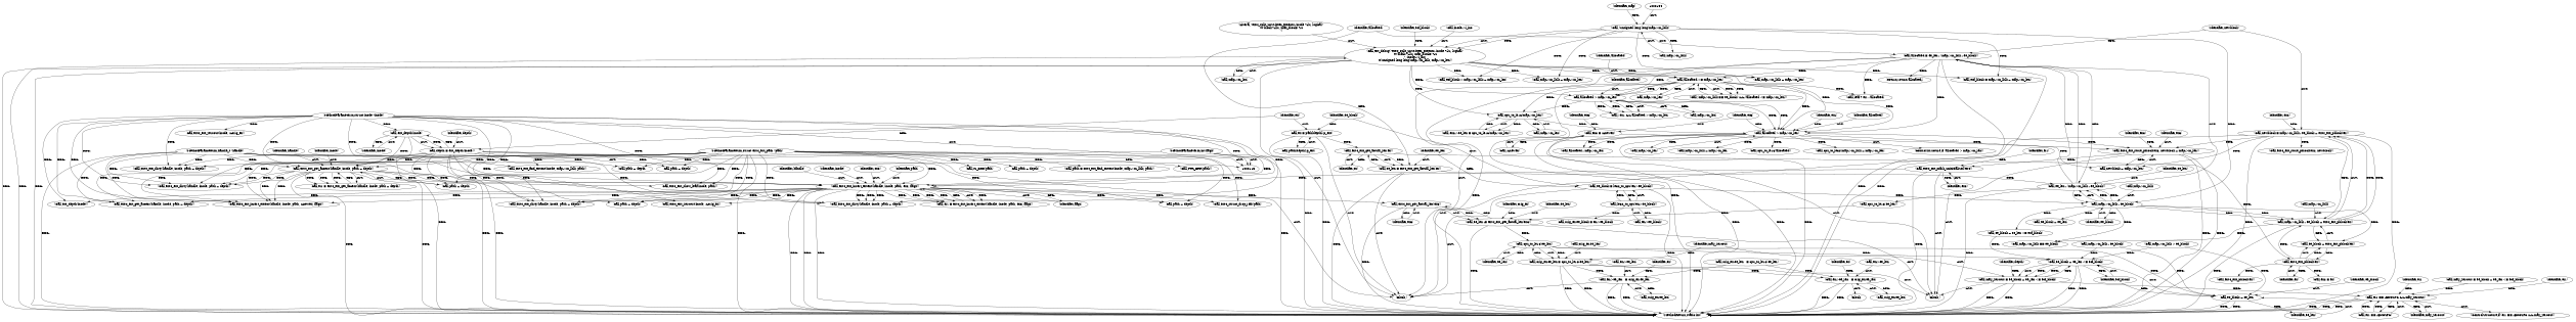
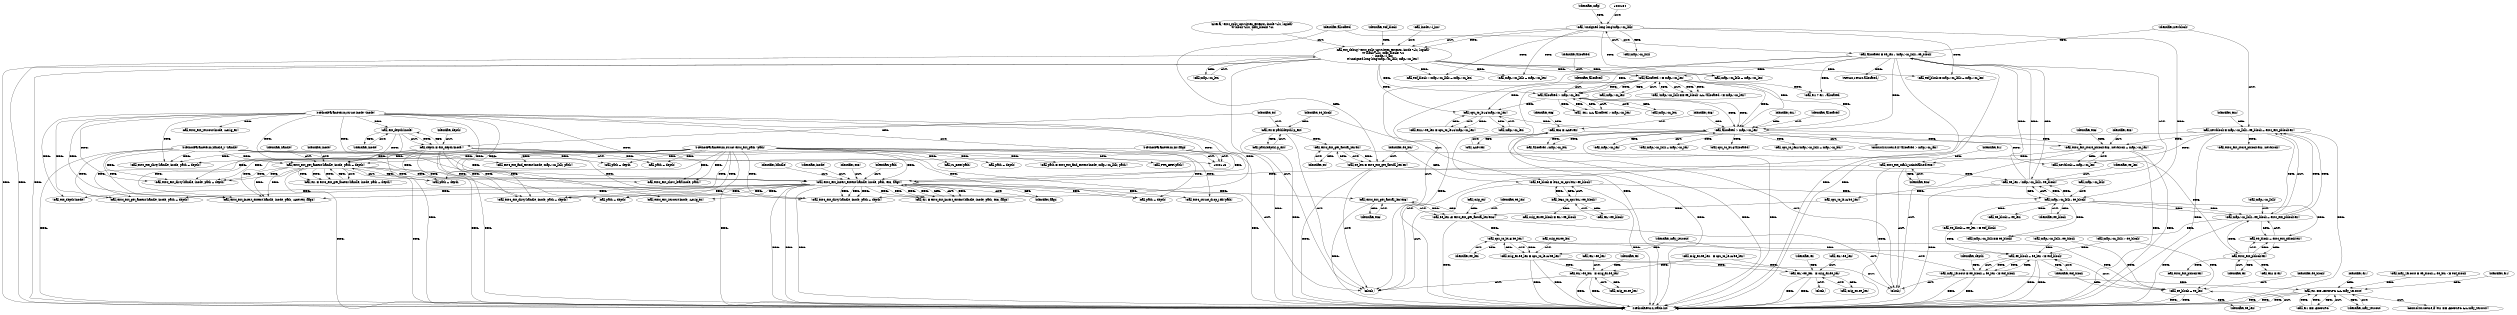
  digraph {
    fontname="DejaVu Serif"
    node [fontname="DejaVu Serif"]
    edge [fontname="DejaVu Serif"]
    n1 [label="(Call,ext4_ext_get_actual_len(ex3))"]
    n2 [label="(Call,ee_len -= ext4_ext_get_actual_len(ex3))"]
    n3 [label="(Identifier,ex3)"]
    n4 [label="(MethodReturn,static int)"]
    n5 [label="(Block,)"]
    n6 [label="(Call,cpu_to_le16(ee_len))"]
    n7 [label="(Call,ext4_ext_insert_extent(handle, inode, path, ex3, flags))"]
    n8 [label="(Call,ext_depth(inode))"]
    n9 [label="(Call,ext4_ext_dirty(handle, inode, path + depth))"]
    n10 [label="(Call,err = ext4_ext_insert_extent(handle, inode, path, ex3, flags))"]
    n11 [label="(Call,ext4_struct_drop_refs(path))"]
    n12 [label="(Call,path + depth)"]
    n13 [label="(Call,ext4_ext_dirty(handle, inode, path + depth))"]
    n14 [label="(Call,ext4_ext_insert_extent(handle, inode, path, &newex, flags))"]
    n15 [label="(Identifier,flags)"]
    n16 [label="(Call,ext4_ext_get_access(handle, inode, path + depth))"]
    n17 [label="(Call,path + depth)"]
    n18 [label="(Call,ext4_ext_zeroout(inode, &orig_ex))"]
    n19 [label="(Call,ext4_ext_get_access(handle, inode, path + depth))"]
    n20 [label="(Call,path + depth)"]
    n21 [label="(Call,err = ext4_ext_get_access(handle, inode, path + depth))"]
    n22 [label="(Call,ext4_ext_dirty(handle, inode, path + depth))"]
    n23 [label="(Call,ext4_ext_show_leaf(inode, path))"]
    n24 [label="(MethodParameterIn,handle_t *handle)"]
    n25 [label="(Call,ext4_ext_dirty(handle, inode, path + depth))"]
    1000115
    n27 [label="(Call,ext_depth(inode))"]
    n28 [label="(Call,depth = ext_depth(inode))"]
    n29 [label="(Identifier,inode)"]
    n30 [label="(Call,path + depth)"]
    n31 [label="(Call,path + depth)"]
    n32 [label="(Block,)"]
    n33 [label="(MethodParameterIn,struct inode *inode)"]
    n34 [label="(Call,ext4_ext_zeroout(inode, &orig_ex))"]
    n35 [label="(Call,ext4_ext_find_extent(inode, map->m_lblk, path))"]
    n36 [label="(MethodParameterIn,struct ext4_ext_path *path)"]
    n37 [label="(Call,IS_ERR(path))"]
    n38 [label="(Call,path + depth)"]
    n39 [label="(Call,path = ext4_ext_find_extent(inode, map->m_lblk, path))"]
    n40 [label="(Call,PTR_ERR(path))"]
-   n41 [label="(Call,ext4_ext_mark_uninitialized(ex4))"]
+   n41 [label="(Call,ext4_ext_mark_uninitialized(ex3))"]
    n42 [label="(Identifier,ex3)"]
    n43 [label="(Call,ext4_ext_store_pblock(ex3, newblock + map->m_len))"]
    n44 [label="(Call,newblock + map->m_len)"]
    n45 [label="(Call,ex3 = &newex)"]
    n46 [label="(Call,&newex)"]
    n47 [label="(Call,newblock = map->m_lblk - ee_block + ext4_ext_pblock(ex))"]
    n48 [label="(Call,map->m_lblk - ee_block + ext4_ext_pblock(ex))"]
    n49 [label="(Call,ext4_ext_store_pblock(ex2, newblock))"]
    n50 [label="(Call,map->m_lblk == ee_block)"]
    n51 [label="(Call,ee_block + ext4_ext_pblock(ex))"]
    n52 [label="(Call,ext4_ext_pblock(ex))"]
    n53 [label="(Call,map->m_lblk - ee_block)"]
    n54 [label="(Call,ee_len - (map->m_lblk - ee_block))"]
    n55 [label="(Call,ee_block + ee_len)"]
    n56 [label="(Call,ee_block + ee_len <= eof_block)"]
    n57 [label="(Identifier,ee_block)"]
    n58 [label="(Call,allocated = ee_len - (map->m_lblk - ee_block))"]
    n59 [label="(Call,cpu_to_le16(ee_len))"]
    n60 [label="(Call,ee_block + ee_len <= eof_block)"]
    n61 [label="(Call,(unsigned long long)map->m_lblk)"]
    n62 [label="(Call,ext_debug(\"ext4_split_unwritten_extents: inode %lu, logical\"\n \t\t\"block %llu, max_blocks %u\n\", inode->i_ino,\n\t\t(unsigned long long)map->m_lblk, map->m_len))"]
    n63 [label="(Call,map->m_lblk)"]
    n64 [label="(Call,map->m_lblk + map->m_len)"]
    n65 [label="(Call,eof_block = map->m_lblk + map->m_len)"]
    n66 [label="(Call,eof_block < map->m_lblk + map->m_len)"]
    n67 [label="(Call,map->m_lblk + map->m_len)"]
    n68 [label="(Call,allocated > map->m_len)"]
    n69 [label="(Call,allocated <= map->m_len)"]
    n70 [label="(Call,allocated > map->m_len)"]
    n71 [label="(Call,cpu_to_le16(map->m_len))"]
    n72 [label="(Call,map->m_len)"]
    n73 [label="(Call,ee_block = le32_to_cpu(ex->ee_block))"]
    n74 [label="(Call,le32_to_cpu(ex->ee_block))"]
    n75 [label="(Call,orig_ex.ee_block = ex->ee_block)"]
    n76 [label="(Call,ex->ee_block)"]
    n77 [label="(Call,ex2 = ex)"]
    n78 [label="(Call,ext4_ext_pblock(ex))"]
    n79 [label="(Identifier,ex)"]
    n80 [label="(Call,ext4_ext_get_actual_len(ex))"]
    n81 [label="(Call,ee_len = ext4_ext_get_actual_len(ex))"]
    n82 [label="(Identifier,ex)"]
    n83 [label="(Call,ex = path[depth].p_ext)"]
    n84 [label="(Call,path[depth].p_ext)"]
    n85 [label="(Call,allocated - map->m_len)"]
    n86 [label="(Call,map->m_len)"]
    n87 [label="(Call,map->m_lblk + map->m_len)"]
    n88 [label="(Call,cpu_to_le16(allocated))"]
    n89 [label="(Call,cpu_to_le32(map->m_lblk + map->m_len))"]
    n90 [label="(ControlStructure,if (allocated > map->m_len))"]
-   n91 [label="(Call,leaf ? err : allocated)"]
+   n91 [label="(Call,err ? err : allocated)"]
    n92 [label="(Return,return allocated;)"]
    n93 [label="(Call,map->m_len)"]
    n94 [label="(Call,(map->m_lblk == ee_block) && (allocated <= map->m_len))"]
    n95 [label="(Call,map->m_len)"]
    n96 [label="(Call,!ex1 && allocated > map->m_len)"]
    n97 [label="(Call,map->m_len)"]
    n98 [label="(Call,ex2->ee_len = cpu_to_le16(map->m_len))"]
    n99 [label="(MethodParameterIn,int flags)"]
    n100 [label="(Call,orig_ex.ee_len = cpu_to_le16(ee_len))"]
    n101 [label="(Call,ee_block + ee_len)"]
    n102 [label="(Identifier,ee_len)"]
    n103 [label="(Call,ex->ee_len   = orig_ex.ee_len)"]
    n104 [label="(Call,ex->ee_len   = orig_ex.ee_len)"]
    n105 [label="(Call,may_zeroout = ee_block + ee_len <= eof_block)"]
    n106 [label="(Identifier,eof_block)"]
    n107 [label="(Identifier,ee_len)"]
    n108 [label="(Block,)"]
    n109 [label="(Call,orig_ex.ee_len)"]
    n110 [label="(Call,orig_ex.ee_len)"]
    n111 [label="(Call,err == -ENOSPC && may_zeroout)"]
    n112 [label="(Call,err == -ENOSPC)"]
    n113 [label="(Identifier,may_zeroout)"]
    n114 [label="(ControlStructure,if (err == -ENOSPC && may_zeroout))"]
    n115 [label="(Identifier,ee_block)"]
    n116 [label="(Call,map->m_lblk > ee_block)"]
    n117 [label="(Identifier,ex)"]
    n118 [label="(Call,ex->ee_len)"]
    n119 [label="(Identifier,err)"]
    n120 [label="(Identifier,handle)"]
-   n121 [label="(Identifier,orig_ex)"]
+   n121 [label="(Call,orig_ex)"]
    n122 [label="(Call,map->m_lblk)"]
    n123 [label="(Identifier,inode)"]
    n124 [label="(Identifier,ex)"]
    n125 [label="(Call,ex->ee_len)"]
    n126 [label="(Literal,\"ext4_split_unwritten_extents: inode %lu, logical\"\n \t\t\"block %llu, max_blocks %u\n\")"]
    n127 [label="(Identifier,handle)"]
    n128 [label="(Identifier,ex3)"]
    n129 [label="(Identifier,inode)"]
    n130 [label="(Identifier,allocated)"]
    n131 [label="(Identifier,ee_len)"]
    n132 [label="(Identifier,ee_len)"]
    n133 [label="(Call,map->m_lblk)"]
    n134 [label="(Identifier,allocated)"]
    n135 [label="(Call,map->m_lblk - ee_block)"]
    n136 [label="(Identifier,map)"]
    n137 [label="(Identifier,eof_block)"]
    n138 [label="(Identifier,err)"]
    n139 [label="(Identifier,ex2)"]
    n140 [label="(Call,may_zeroout = ee_block + ee_len <= eof_block)"]
    n141 [label="(Call,inode->i_ino)"]
    n142 [label="(Identifier,ex3)"]
    n143 [label="(Identifier,depth)"]
    n144 [label="(Identifier,ex3)"]
    n145 [label="(Identifier,ex)"]
    n146 [label="(Identifier,ee_block)"]
    n147 [label="(Identifier,ex3)"]
    n148 [label="(Identifier,allocated)"]
    n149 [label="(Call,orig_ex.ee_len)"]
    n150 [label="(Identifier,depth)"]
    n151 [label="(Identifier,ex1)"]
    n152 [label="(Identifier,ex3)"]
    n153 [label="(Identifier,newblock)"]
    n154 [label="(Identifier,path)"]
    n155 [label="(Identifier,ee_len)"]
    n156 [label="(Identifier,may_zeroout)"]
    n157 [label="(Identifier,err)"]
    n158 [label="(Identifier,allocated)"]
    n159 [label="(Call,orig_ex.ee_len   = cpu_to_le16(ee_len))"]
    1000154
    n1 -> n2 [label="AST: "]
    n1 -> n2 [label="DDG: "]
    n1 -> n3 [label="CFG: "]
    n1 -> n4 [label="DDG: "]
    n2 -> n1 [label="CFG: "]
    n2 -> n4 [label="DDG: "]
    n2 -> n5 [label="AST: "]
    n2 -> n6 [label="DDG: "]
    n3 -> n1 [label="AST: "]
    n6 -> n60 [label="DDG: "]
    n6 -> n100 [label="AST: "]
    n6 -> n100 [label="DDG: "]
    n6 -> n101 [label="DDG: "]
    n6 -> n102 [label="CFG: "]
    n7 -> n1 [label="DDG: "]
    n7 -> n4 [label="DDG: "]
    n7 -> n4 [label="DDG: "]
    n7 -> n4 [label="DDG: "]
    n7 -> n8 [label="DDG: "]
    n7 -> n9 [label="DDG: "]
    n7 -> n9 [label="DDG: "]
    n7 -> n10 [label="AST: "]
    n7 -> n10 [label="DDG: "]
    n7 -> n10 [label="DDG: "]
    n7 -> n10 [label="DDG: "]
    n7 -> n10 [label="DDG: "]
    n7 -> n10 [label="DDG: "]
    n7 -> n11 [label="DDG: "]
    n7 -> n12 [label="DDG: "]
    n7 -> n13 [label="DDG: "]
    n7 -> n13 [label="DDG: "]
    n7 -> n13 [label="DDG: "]
    n7 -> n14 [label="DDG: "]
    n7 -> n15 [label="CFG: "]
    n7 -> n16 [label="DDG: "]
    n7 -> n17 [label="DDG: "]
    n7 -> n18 [label="DDG: "]
    n10 -> n7 [label="CFG: "]
    n15 -> n7 [label="AST: "]
    n19 -> n4 [label="DDG: "]
    n19 -> n4 [label="DDG: "]
    n19 -> n7 [label="DDG: "]
    n19 -> n7 [label="DDG: "]
    n19 -> n14 [label="DDG: "]
    n19 -> n14 [label="DDG: "]
    n19 -> n20 [label="CFG: "]
    n19 -> n21 [label="AST: "]
    n19 -> n21 [label="DDG: "]
    n19 -> n21 [label="DDG: "]
    n19 -> n21 [label="DDG: "]
    n19 -> n22 [label="DDG: "]
    n19 -> n22 [label="DDG: "]
    n19 -> n23 [label="DDG: "]
    n20 -> n19 [label="AST: "]
    n21 -> n19 [label="CFG: "]
    n24 -> n4 [label="DDG: "]
    n24 -> n7 [label="DDG: "]
    n24 -> n9 [label="DDG: "]
    n24 -> n13 [label="DDG: "]
    n24 -> n14 [label="DDG: "]
    n24 -> n16 [label="DDG: "]
    n24 -> n19 [label="DDG: "]
    n24 -> n22 [label="DDG: "]
    n24 -> n25 [label="DDG: "]
    n24 -> 1000115 [label="AST: "]
    n27 -> n4 [label="DDG: "]
    n27 -> n19 [label="DDG: "]
    n27 -> n28 [label="AST: "]
    n27 -> n28 [label="DDG: "]
    n27 -> n29 [label="CFG: "]
    n28 -> n4 [label="DDG: "]
    n28 -> n4 [label="DDG: "]
    n28 -> n9 [label="DDG: "]
    n28 -> n12 [label="DDG: "]
    n28 -> n13 [label="DDG: "]
    n28 -> n17 [label="DDG: "]
    n28 -> n19 [label="DDG: "]
    n28 -> n20 [label="DDG: "]
    n28 -> n22 [label="DDG: "]
    n28 -> n25 [label="DDG: "]
    n28 -> n27 [label="CFG: "]
    n28 -> n30 [label="DDG: "]
    n28 -> n31 [label="DDG: "]
    n28 -> n32 [label="AST: "]
    n29 -> n27 [label="AST: "]
    n33 -> n4 [label="DDG: "]
    n33 -> n7 [label="DDG: "]
    n33 -> n8 [label="DDG: "]
    n33 -> n9 [label="DDG: "]
    n33 -> n13 [label="DDG: "]
    n33 -> n14 [label="DDG: "]
    n33 -> n16 [label="DDG: "]
    n33 -> n18 [label="DDG: "]
    n33 -> n19 [label="DDG: "]
    n33 -> n22 [label="DDG: "]
    n33 -> n23 [label="DDG: "]
    n33 -> n25 [label="DDG: "]
    n33 -> 1000115 [label="AST: "]
    n33 -> n27 [label="DDG: "]
    n33 -> n34 [label="DDG: "]
    n33 -> n35 [label="DDG: "]
    n36 -> n4 [label="DDG: "]
    n36 -> n7 [label="DDG: "]
    n36 -> n9 [label="DDG: "]
    n36 -> n11 [label="DDG: "]
    n36 -> n12 [label="DDG: "]
    n36 -> n13 [label="DDG: "]
    n36 -> n14 [label="DDG: "]
    n36 -> n16 [label="DDG: "]
    n36 -> n17 [label="DDG: "]
    n36 -> n19 [label="DDG: "]
    n36 -> n20 [label="DDG: "]
    n36 -> n22 [label="DDG: "]
    n36 -> n23 [label="DDG: "]
    n36 -> n25 [label="DDG: "]
    n36 -> 1000115 [label="AST: "]
    n36 -> n30 [label="DDG: "]
    n36 -> n31 [label="DDG: "]
    n36 -> n35 [label="DDG: "]
    n36 -> n37 [label="DDG: "]
    n36 -> n38 [label="DDG: "]
    n36 -> n39 [label="DDG: "]
    n36 -> n40 [label="CFG: "]
    n41 -> n4 [label="DDG: "]
    n41 -> n5 [label="AST: "]
    n41 -> n7 [label="DDG: "]
    n41 -> n42 [label="CFG: "]
    n42 -> n41 [label="AST: "]
    n43 -> n4 [label="DDG: "]
    n43 -> n4 [label="DDG: "]
    n43 -> n5 [label="AST: "]
    n43 -> n41 [label="DDG: "]
    n43 -> n44 [label="CFG: "]
    n44 -> n43 [label="AST: "]
    n45 -> n4 [label="DDG: "]
    n45 -> n5 [label="AST: "]
    n45 -> n43 [label="DDG: "]
    n45 -> n46 [label="CFG: "]
    n46 -> n45 [label="AST: "]
    n47 -> n4 [label="DDG: "]
    n47 -> n4 [label="DDG: "]
    n47 -> n32 [label="AST: "]
    n47 -> n43 [label="DDG: "]
    n47 -> n44 [label="DDG: "]
    n47 -> n48 [label="CFG: "]
    n47 -> n49 [label="DDG: "]
    n48 -> n4 [label="DDG: "]
    n48 -> n47 [label="AST: "]
    n48 -> n47 [label="DDG: "]
    n48 -> n47 [label="DDG: "]
    n48 -> n50 [label="DDG: "]
    n48 -> n51 [label="CFG: "]
    n51 -> n48 [label="AST: "]
    n51 -> n52 [label="CFG: "]
    n52 -> n48 [label="DDG: "]
    n52 -> n51 [label="AST: "]
    n52 -> n51 [label="DDG: "]
    n52 -> n77 [label="DDG: "]
    n52 -> n78 [label="DDG: "]
    n52 -> n79 [label="CFG: "]
    n53 -> n48 [label="DDG: "]
    n53 -> n48 [label="DDG: "]
    n53 -> n50 [label="DDG: "]
    n53 -> n51 [label="DDG: "]
    n53 -> n54 [label="AST: "]
    n53 -> n54 [label="DDG: "]
    n53 -> n54 [label="DDG: "]
    n53 -> n55 [label="DDG: "]
    n53 -> n56 [label="DDG: "]
    n53 -> n57 [label="CFG: "]
    n54 -> n4 [label="DDG: "]
    n54 -> n53 [label="CFG: "]
    n54 -> n58 [label="AST: "]
    n54 -> n58 [label="DDG: "]
    n54 -> n58 [label="DDG: "]
    n54 -> n59 [label="DDG: "]
    n56 -> n60 [label="DDG: "]
    n57 -> n53 [label="AST: "]
    n58 -> n4 [label="DDG: "]
    n58 -> n4 [label="DDG: "]
    n58 -> n32 [label="AST: "]
    n58 -> n54 [label="CFG: "]
    n58 -> n68 [label="DDG: "]
    n58 -> n69 [label="DDG: "]
    n58 -> n70 [label="DDG: "]
    n58 -> n91 [label="DDG: "]
    n58 -> n92 [label="DDG: "]
    n59 -> n2 [label="DDG: "]
    n60 -> n4 [label="DDG: "]
    n60 -> n4 [label="DDG: "]
    n60 -> n105 [label="AST: "]
    n60 -> n105 [label="DDG: "]
    n60 -> n105 [label="DDG: "]
    n60 -> n106 [label="CFG: "]
    n61 -> n53 [label="DDG: "]
    n61 -> n62 [label="AST: "]
    n61 -> n62 [label="DDG: "]
    n61 -> n63 [label="CFG: "]
    n61 -> n64 [label="DDG: "]
    n61 -> n65 [label="DDG: "]
    n61 -> n66 [label="DDG: "]
    n61 -> n67 [label="DDG: "]
    n62 -> n4 [label="DDG: "]
    n62 -> n4 [label="DDG: "]
    n62 -> n4 [label="DDG: "]
    n62 -> n32 [label="AST: "]
    n62 -> n64 [label="DDG: "]
    n62 -> n65 [label="DDG: "]
    n62 -> n66 [label="DDG: "]
    n62 -> n67 [label="DDG: "]
    n62 -> n68 [label="DDG: "]
    n62 -> n69 [label="DDG: "]
    n62 -> n70 [label="DDG: "]
    n62 -> n71 [label="DDG: "]
    n62 -> n72 [label="CFG: "]
    n63 -> n61 [label="AST: "]
    n68 -> n4 [label="DDG: "]
    n68 -> n4 [label="DDG: "]
    n68 -> n43 [label="DDG: "]
    n68 -> n44 [label="DDG: "]
    n68 -> n85 [label="DDG: "]
    n68 -> n85 [label="DDG: "]
    n68 -> n86 [label="CFG: "]
    n68 -> n87 [label="DDG: "]
    n68 -> n88 [label="DDG: "]
    n68 -> n89 [label="DDG: "]
    n68 -> n90 [label="AST: "]
    n69 -> n4 [label="DDG: "]
    n69 -> n4 [label="DDG: "]
    n69 -> n68 [label="DDG: "]
    n69 -> n68 [label="DDG: "]
    n69 -> n70 [label="DDG: "]
    n69 -> n70 [label="DDG: "]
    n69 -> n71 [label="DDG: "]
    n69 -> n91 [label="DDG: "]
    n69 -> n93 [label="CFG: "]
    n69 -> n94 [label="AST: "]
    n69 -> n94 [label="DDG: "]
    n69 -> n94 [label="DDG: "]
    n70 -> n68 [label="DDG: "]
    n70 -> n68 [label="DDG: "]
    n70 -> n71 [label="DDG: "]
    n70 -> n95 [label="CFG: "]
    n70 -> n96 [label="AST: "]
    n70 -> n96 [label="DDG: "]
    n70 -> n96 [label="DDG: "]
    n71 -> n68 [label="DDG: "]
    n71 -> n97 [label="CFG: "]
    n71 -> n98 [label="AST: "]
    n71 -> n98 [label="DDG: "]
    n72 -> n62 [label="AST: "]
    n73 -> n4 [label="DDG: "]
    n73 -> n32 [label="AST: "]
    n73 -> n53 [label="DDG: "]
    n73 -> n74 [label="CFG: "]
    n74 -> n73 [label="AST: "]
    n74 -> n73 [label="DDG: "]
    n74 -> n75 [label="DDG: "]
    n74 -> n76 [label="CFG: "]
    n76 -> n74 [label="AST: "]
    n79 -> n52 [label="AST: "]
    n80 -> n52 [label="DDG: "]
    n80 -> n81 [label="AST: "]
    n80 -> n81 [label="DDG: "]
    n80 -> n82 [label="CFG: "]
    n81 -> n4 [label="DDG: "]
    n81 -> n32 [label="AST: "]
    n81 -> n54 [label="DDG: "]
    n81 -> n80 [label="CFG: "]
    n82 -> n80 [label="AST: "]
    n83 -> n4 [label="DDG: "]
    n83 -> n32 [label="AST: "]
    n83 -> n80 [label="DDG: "]
    n83 -> n84 [label="CFG: "]
    n84 -> n83 [label="AST: "]
    n86 -> n68 [label="AST: "]
    n93 -> n69 [label="AST: "]
    n94 -> n69 [label="CFG: "]
    n95 -> n70 [label="AST: "]
    n96 -> n70 [label="CFG: "]
    n97 -> n71 [label="AST: "]
    n98 -> n71 [label="CFG: "]
    n99 -> n4 [label="DDG: "]
    n99 -> n7 [label="DDG: "]
    n99 -> n14 [label="DDG: "]
    n99 -> 1000115 [label="AST: "]
    n100 -> n4 [label="DDG: "]
    n100 -> n4 [label="DDG: "]
    n100 -> n5 [label="AST: "]
    n100 -> n6 [label="CFG: "]
    n100 -> n103 [label="DDG: "]
    n100 -> n104 [label="DDG: "]
    n101 -> n4 [label="DDG: "]
    n101 -> n4 [label="DDG: "]
    n101 -> n60 [label="AST: "]
    n101 -> n107 [label="CFG: "]
    n102 -> n6 [label="AST: "]
    n103 -> n4 [label="DDG: "]
    n103 -> n4 [label="DDG: "]
    n103 -> n108 [label="AST: "]
    n103 -> n109 [label="CFG: "]
    n104 -> n4 [label="DDG: "]
    n104 -> n4 [label="DDG: "]
    n104 -> n32 [label="AST: "]
    n104 -> n110 [label="CFG: "]
    n105 -> n4 [label="DDG: "]
    n105 -> n4 [label="DDG: "]
    n105 -> n5 [label="AST: "]
    n105 -> n60 [label="CFG: "]
    n105 -> n111 [label="DDG: "]
    n106 -> n60 [label="AST: "]
    n106 -> n101 [label="CFG: "]
    n107 -> n101 [label="AST: "]
    n109 -> n103 [label="AST: "]
    n110 -> n104 [label="AST: "]
    n111 -> n4 [label="DDG: "]
    n111 -> n4 [label="DDG: "]
    n111 -> n4 [label="DDG: "]
    n111 -> n112 [label="CFG: "]
    n111 -> n113 [label="CFG: "]
    n111 -> n114 [label="AST: "]
    n112 -> n111 [label="AST: "]
    n112 -> n111 [label="DDG: "]
    n112 -> n111 [label="DDG: "]
    n113 -> n111 [label="AST: "]
    n115 -> n73 [label="AST: "]
    n115 -> n83 [label="CFG: "]
    n116 -> n60 [label="DDG: "]
    n116 -> n101 [label="DDG: "]
    n117 -> n103 [label="CFG: "]
    n118 -> n104 [label="AST: "]
    n119 -> n111 [label="CFG: "]
    n120 -> n19 [label="AST: "]
    n121 -> n2 [label="CFG: "]
    n122 -> n53 [label="AST: "]
    n123 -> n19 [label="AST: "]
    n124 -> n104 [label="CFG: "]
    n125 -> n103 [label="AST: "]
    n126 -> n62 [label="AST: "]
    n127 -> n7 [label="AST: "]
    n128 -> n43 [label="CFG: "]
    n129 -> n7 [label="AST: "]
    n130 -> n69 [label="AST: "]
    n131 -> n2 [label="AST: "]
    n132 -> n73 [label="CFG: "]
    n132 -> n81 [label="AST: "]
    n133 -> n48 [label="AST: "]
    n134 -> n70 [label="AST: "]
    n135 -> n60 [label="DDG: "]
    n135 -> n101 [label="DDG: "]
    n136 -> n61 [label="CFG: "]
    n137 -> n62 [label="CFG: "]
    n138 -> n41 [label="CFG: "]
    n139 -> n47 [label="CFG: "]
    n140 -> n111 [label="DDG: "]
    n141 -> n62 [label="AST: "]
    n142 -> n7 [label="AST: "]
    n143 -> n105 [label="CFG: "]
    n144 -> n45 [label="AST: "]
    n144 -> n68 [label="CFG: "]
    n145 -> n28 [label="CFG: "]
    n145 -> n83 [label="AST: "]
    n146 -> n101 [label="AST: "]
    n147 -> n43 [label="AST: "]
    n148 -> n58 [label="AST: "]
    n148 -> n81 [label="CFG: "]
    n149 -> n100 [label="AST: "]
    n150 -> n28 [label="AST: "]
    n151 -> n68 [label="CFG: "]
    n152 -> n45 [label="CFG: "]
    n153 -> n47 [label="AST: "]
    n153 -> n58 [label="CFG: "]
    n154 -> n7 [label="AST: "]
    n155 -> n54 [label="AST: "]
    n156 -> n100 [label="CFG: "]
    n156 -> n105 [label="AST: "]
    n157 -> n111 [label="CFG: "]
    n158 -> n68 [label="AST: "]
    n159 -> n103 [label="DDG: "]
    n159 -> n104 [label="DDG: "]
    1000154 -> n61 [label="AST: "]
  }
